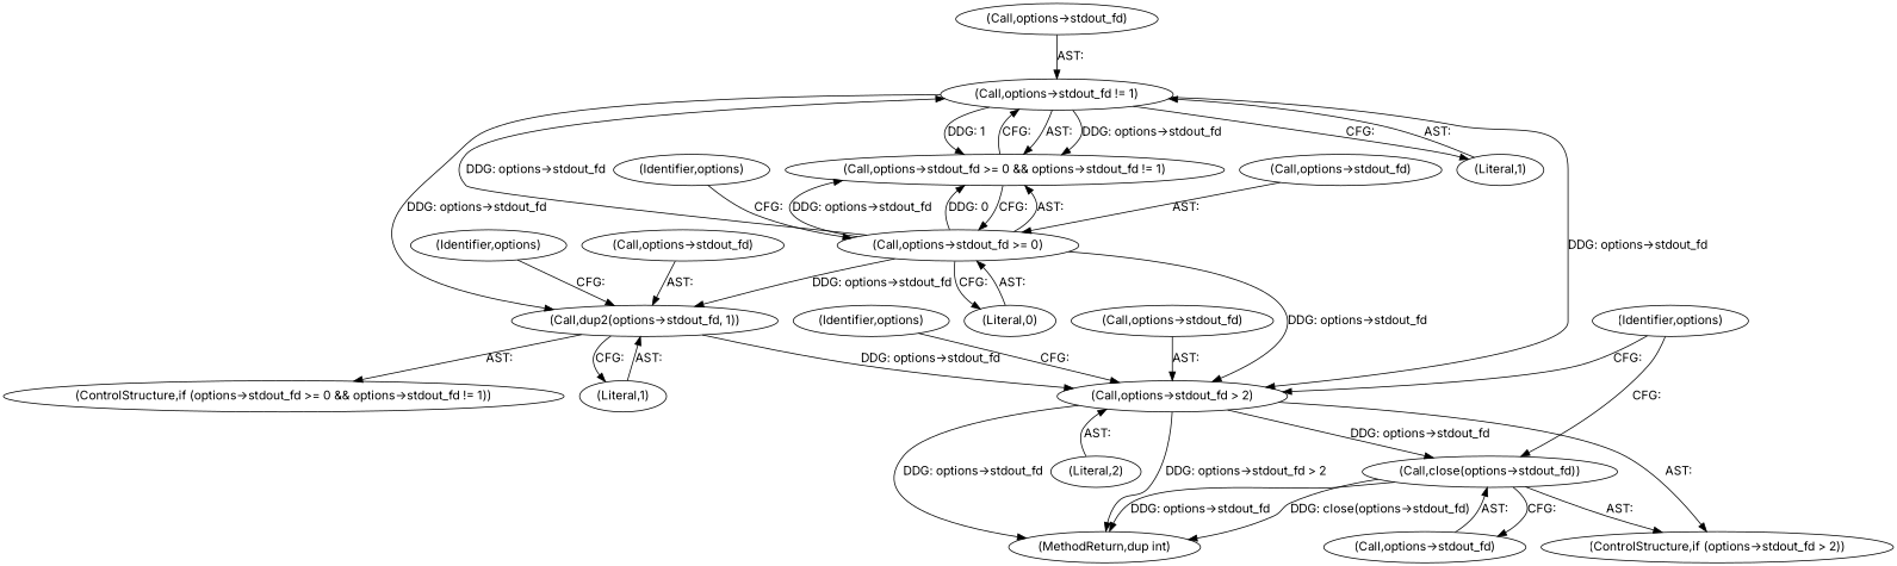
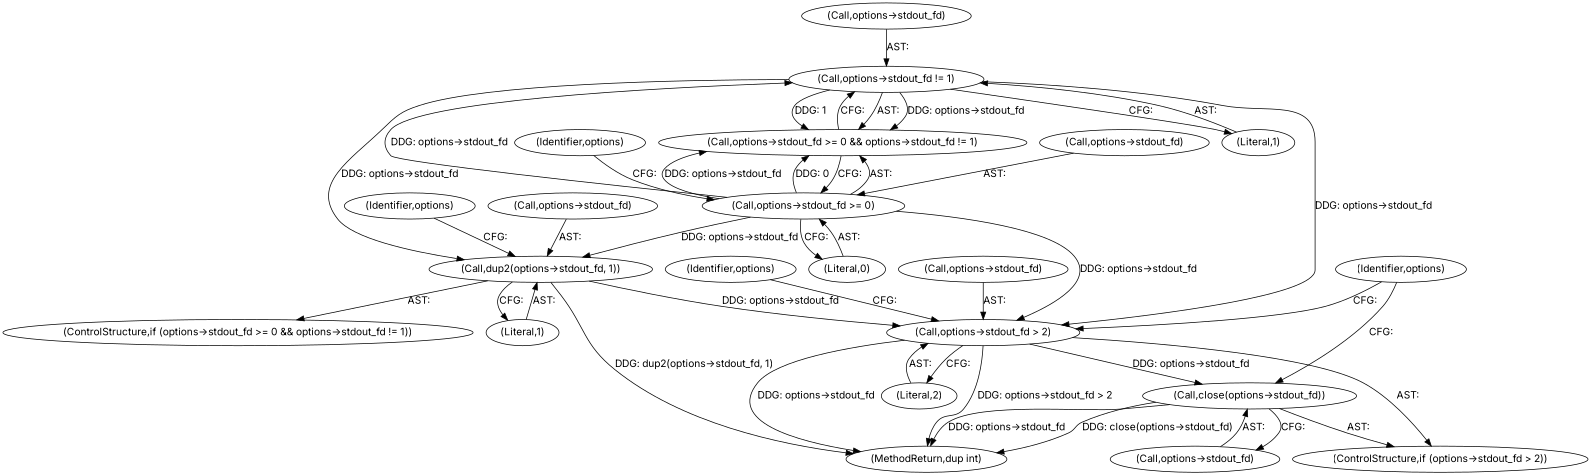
  digraph {
    fontname=Inter
    node [fontname=Inter]
    edge [fontname=Inter]
    n1 [label="(Call,close(options->stdout_fd))"]
    n2 [label="(ControlStructure,if (options->stdout_fd > 2))"]
    n3 [label="(Call,options->stdout_fd)"]
    n4 [label="(MethodReturn,dup int)"]
    n5 [label="(Call,options->stdout_fd > 2)"]
    n6 [label="(Literal,2)"]
    n7 [label="(Call,options->stdout_fd != 1)"]
    n8 [label="(Call,dup2(options->stdout_fd, 1))"]
    n9 [label="(Call,options->stdout_fd >= 0 && options->stdout_fd != 1)"]
    n10 [label="(Literal,1)"]
    n11 [label="(Literal,1)"]
    n12 [label="(ControlStructure,if (options->stdout_fd >= 0 && options->stdout_fd != 1))"]
    n13 [label="(Call,options->stdout_fd >= 0)"]
    n14 [label="(Literal,0)"]
    n15 [label="(Identifier,options)"]
    n16 [label="(Call,options->stdout_fd)"]
    n17 [label="(Identifier,options)"]
    n18 [label="(Identifier,options)"]
    n19 [label="(Identifier,options)"]
    n20 [label="(Call,options->stdout_fd)"]
    n21 [label="(Call,options->stdout_fd)"]
    n22 [label="(Call,options->stdout_fd)"]
    n1 -> n2 [label="AST: "]
    n1 -> n3 [label="CFG: "]
    n1 -> n4 [label="DDG: close(options->stdout_fd)"]
    n1 -> n4 [label="DDG: options->stdout_fd"]
    n3 -> n1 [label="AST: "]
    n5 -> n1 [label="DDG: options->stdout_fd"]
    n5 -> n2 [label="AST: "]
    n5 -> n4 [label="DDG: options->stdout_fd > 2"]
    n5 -> n4 [label="DDG: options->stdout_fd"]
+   n5 -> n6 [label="CFG: "]
    n6 -> n5 [label="AST: "]
    n7 -> n5 [label="DDG: options->stdout_fd"]
    n7 -> n8 [label="DDG: options->stdout_fd"]
    n7 -> n9 [label="AST: "]
    n7 -> n9 [label="DDG: options->stdout_fd"]
    n7 -> n9 [label="DDG: 1"]
    n7 -> n10 [label="CFG: "]
+   n8 -> n4 [label="DDG: dup2(options->stdout_fd, 1)"]
    n8 -> n5 [label="DDG: options->stdout_fd"]
    n8 -> n11 [label="CFG: "]
    n8 -> n12 [label="AST: "]
    n9 -> n7 [label="CFG: "]
    n9 -> n13 [label="CFG: "]
    n10 -> n7 [label="AST: "]
    n11 -> n8 [label="AST: "]
    n13 -> n5 [label="DDG: options->stdout_fd"]
    n13 -> n7 [label="DDG: options->stdout_fd"]
    n13 -> n8 [label="DDG: options->stdout_fd"]
    n13 -> n9 [label="AST: "]
    n13 -> n9 [label="DDG: options->stdout_fd"]
    n13 -> n9 [label="DDG: 0"]
    n13 -> n14 [label="CFG: "]
    n14 -> n13 [label="AST: "]
    n15 -> n1 [label="CFG: "]
    n15 -> n5 [label="CFG: "]
    n16 -> n13 [label="AST: "]
    n17 -> n5 [label="CFG: "]
    n18 -> n8 [label="CFG: "]
    n19 -> n13 [label="CFG: "]
    n20 -> n5 [label="AST: "]
    n21 -> n7 [label="AST: "]
    n22 -> n8 [label="AST: "]
  }
